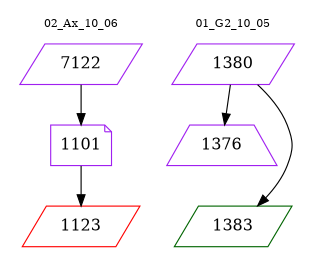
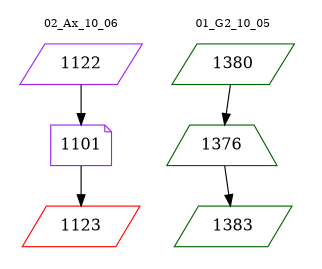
  digraph {
    node [color=purple shape=parallelogram]
    edge [color=black]
-   n1 [label=7122]
+   n1 [label=1122]
    n2 [label=1101 shape=note]
    n3 [color=red label=1123]
-   n4 [label=1380]
-   n5 [label=1376 shape=trapezium]
+   n4 [color=darkgreen label=1380]
+   n5 [color=darkgreen label=1376 shape=trapezium]
    n6 [color=darkgreen label=1383]
    subgraph cluster_1 {
      color=white
      fontsize=10
      label="02_Ax_10_06"
      n1
      n2
      n3
    }
    subgraph cluster_2 {
      color=white
      fontsize=10
      label="01_G2_10_05"
      n4
      n5
      n6
    }
    n1 -> n2
    n2 -> n3
    n4 -> n5
-   n4 -> n6
+   n5 -> n6
  }
